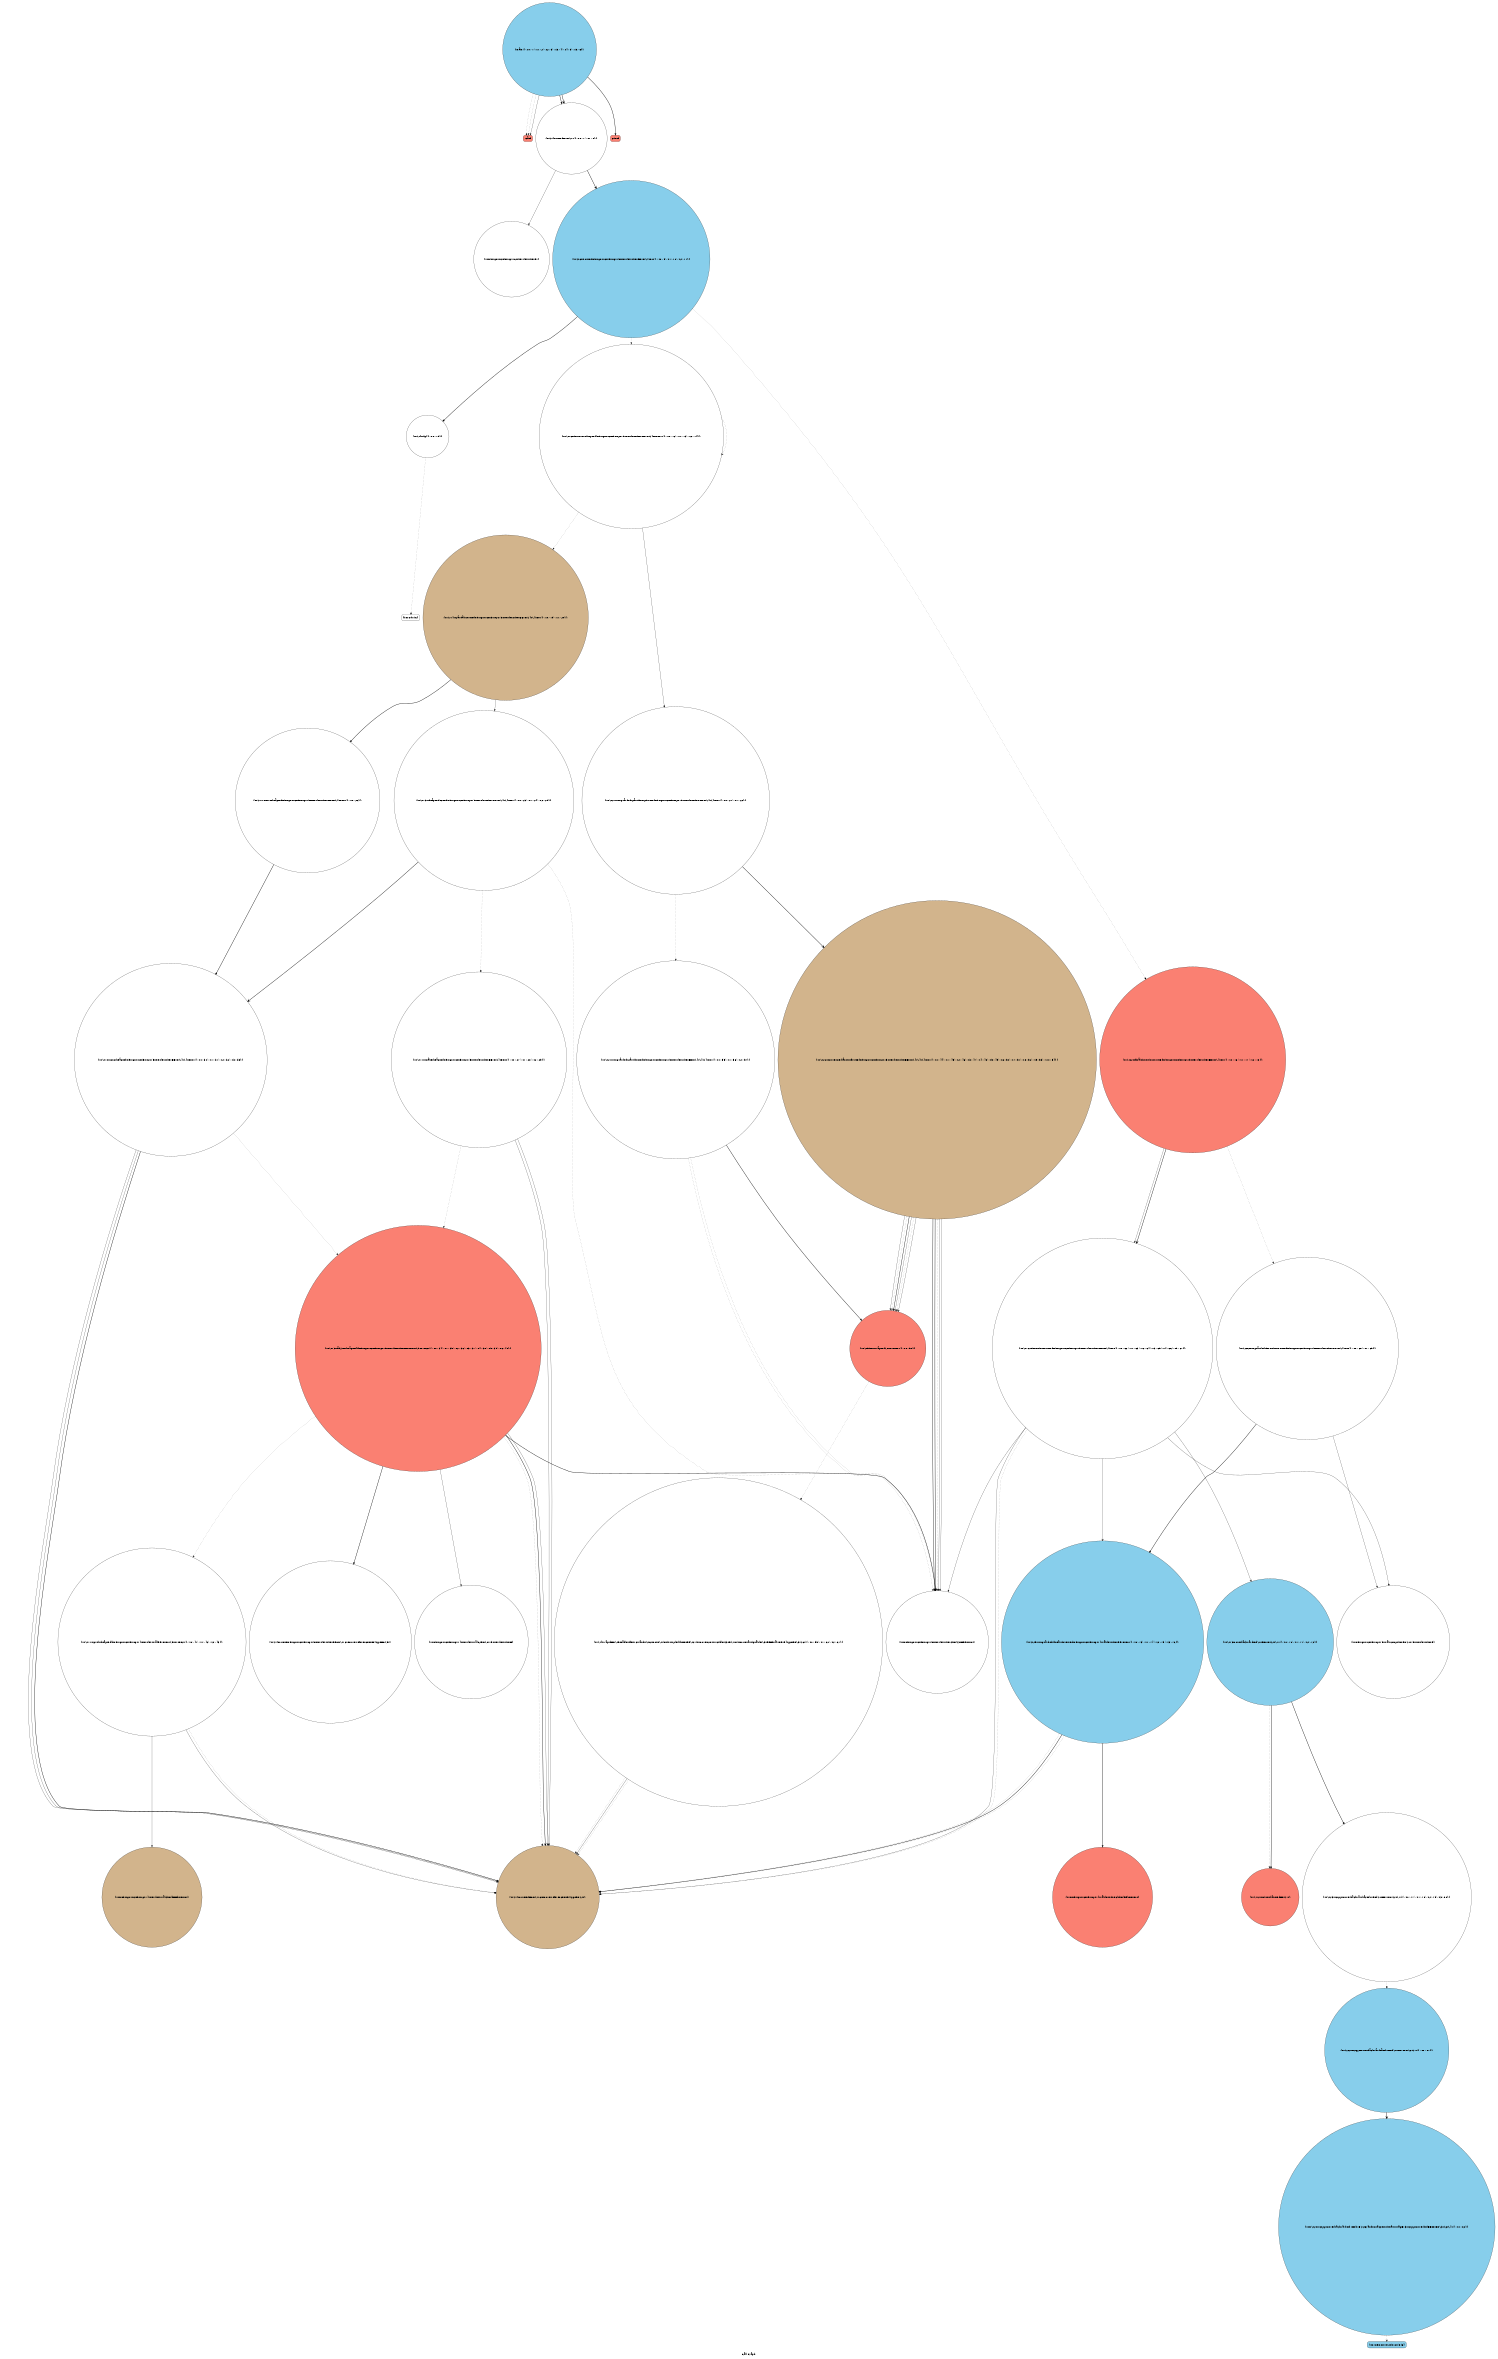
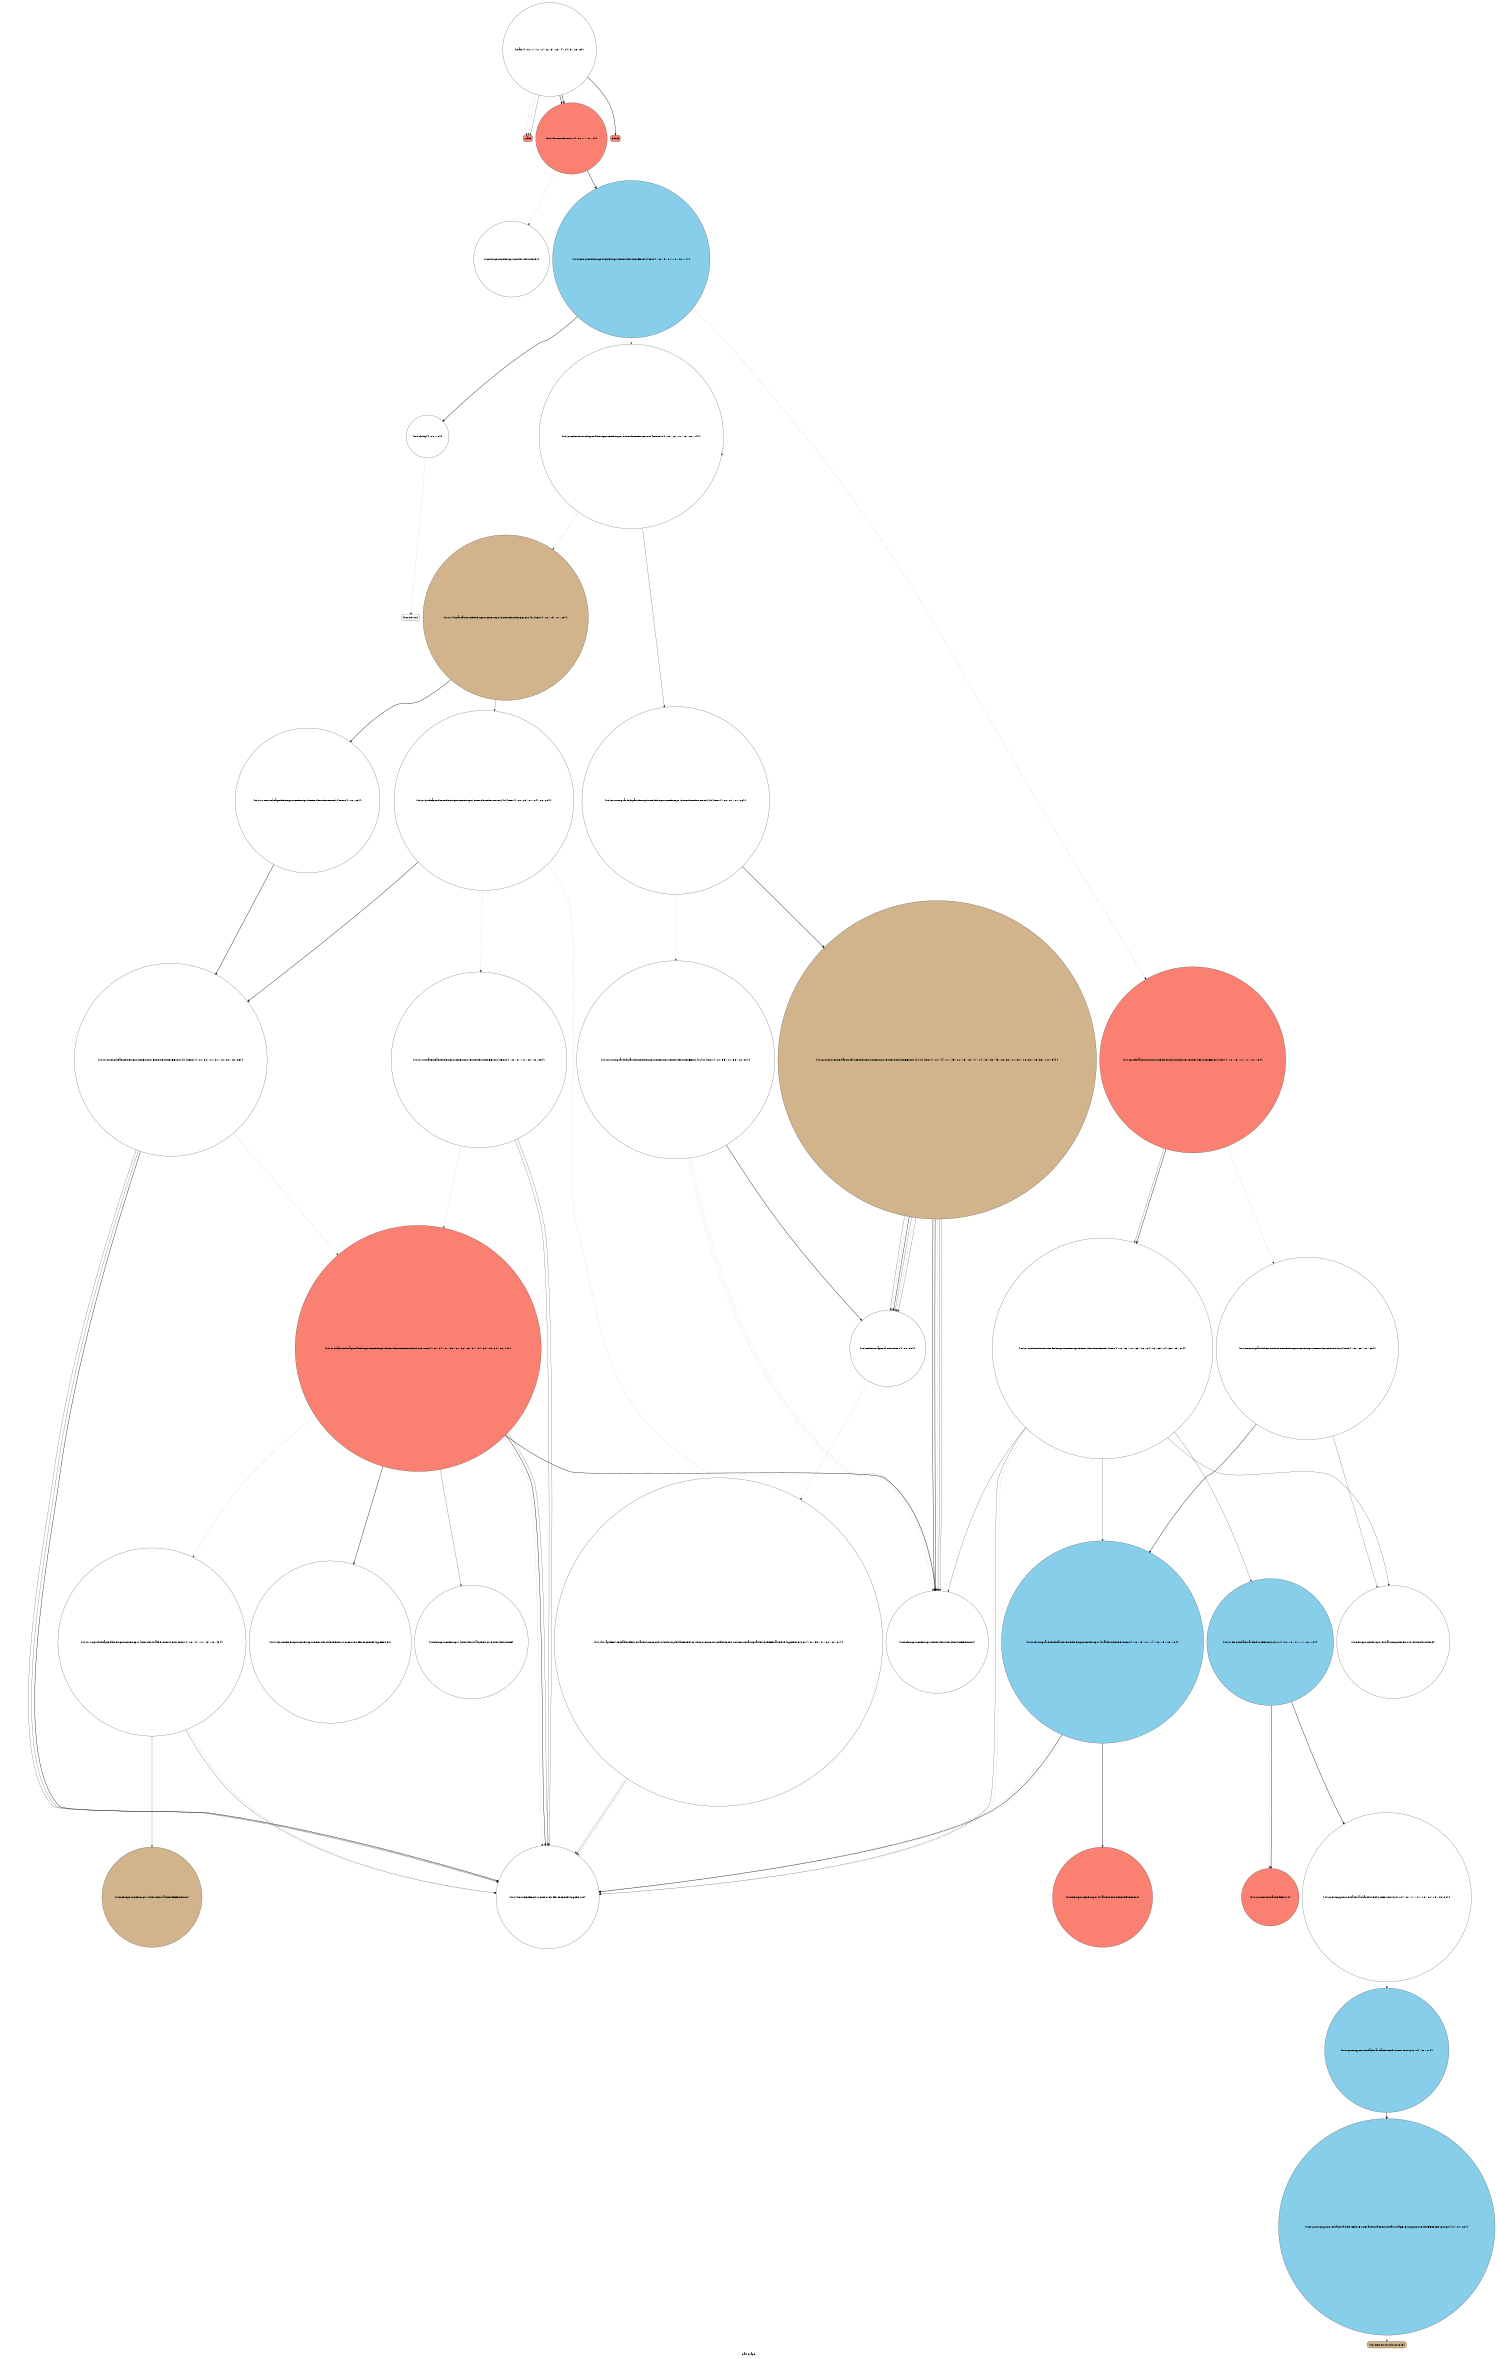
  digraph {
    label="Call Graph"
    node [fillcolor=white shape=circle style=filled]
    edge [arrowhead=normal color=black style=dotted tailport=s0]
-   n1 [fillcolor=skyblue label="{main|{<s0>1|<s1>2|<s2>3|<s3>4|<s4>5|<s5>6}}"]
+   n1 [label="{main|{<s0>1|<s1>2|<s2>3|<s3>4|<s4>5|<s5>6}}"]
    n2 [fillcolor=salmon label="{scanf}" shape=Mrecord]
-   n3 [label="{_ZSt4sortIPdEvT_S1_|{<s0>7|<s1>8}}"]
+   n3 [fillcolor=salmon label="{_ZSt4sortIPdEvT_S1_|{<s0>7|<s1>8}}"]
    n4 [fillcolor=salmon label="{printf}" shape=Mrecord]
    n5 [label="{_ZN9__gnu_cxx5__ops16__iter_less_iterEv}"]
    n6 [fillcolor=skyblue label="{_ZSt6__sortIPdN9__gnu_cxx5__ops15_Iter_less_iterEEvT_S4_T0_|{<s0>9|<s1>10|<s2>11}}"]
    n7 [label="{_ZSt4__lgl|{<s0>15}}"]
    n8 [label="{_ZSt16__introsort_loopIPdlN9__gnu_cxx5__ops15_Iter_less_iterEEvT_S4_T0_T1_|{<s0>12|<s1>13|<s2>14}}"]
    n9 [fillcolor=salmon label="{_ZSt22__final_insertion_sortIPdN9__gnu_cxx5__ops15_Iter_less_iterEEvT_S4_T0_|{<s0>16|<s1>17|<s2>18}}"]
    n10 [label="{llvm.ctlz.i64}" shape=Mrecord]
    n11 [fillcolor=salmon label="{_ZSt12__miter_baseIPdET_S1_}"]
    n12 [label="{_ZNK9__gnu_cxx5__ops15_Iter_less_iterclIPdS3_EEbT_T0_}"]
    n13 [fillcolor=tan label="{_ZNK9__gnu_cxx5__ops14_Iter_less_valclIPddEEbT_RT0_}"]
    n14 [fillcolor=tan label="{_ZSt14__partial_sortIPdN9__gnu_cxx5__ops15_Iter_less_iterEEvT_S4_S4_T0_|{<s0>19|<s1>20}}"]
    n15 [label="{_ZSt27__unguarded_partition_pivotIPdN9__gnu_cxx5__ops15_Iter_less_iterEET_S4_S4_T0_|{<s0>21|<s1>22}}"]
    n16 [label="{_ZSt26__unguarded_insertion_sortIPdN9__gnu_cxx5__ops15_Iter_less_iterEEvT_S4_T0_|{<s0>68|<s1>69}}"]
    n17 [label="{_ZSt16__insertion_sortIPdN9__gnu_cxx5__ops15_Iter_less_iterEEvT_S4_T0_|{<s0>62|<s1>63|<s2>64|<s3>65|<s4>66|<s5>67}}"]
    n18 [label="{_ZN9__gnu_cxx5__ops15__val_comp_iterENS0_15_Iter_less_iterE}"]
    n19 [fillcolor=skyblue label="{_ZSt25__unguarded_linear_insertIPdN9__gnu_cxx5__ops14_Val_less_iterEEvT_T0_|{<s0>73|<s1>74|<s2>75|<s3>76}}"]
-   n20 [fillcolor=tan label="{_ZSt4moveIRdEONSt16remove_referenceIT_E4typeEOS2_}"]
+   n20 [label="{_ZSt4moveIRdEONSt16remove_referenceIT_E4typeEOS2_}"]
    n21 [fillcolor=salmon label="{_ZNK9__gnu_cxx5__ops14_Val_less_iterclIdPdEEbRT_T0_}"]
    n22 [label="{_ZSt13__heap_selectIPdN9__gnu_cxx5__ops15_Iter_less_iterEEvT_S4_S4_T0_|{<s0>23|<s1>24|<s2>25}}"]
    n23 [label="{_ZSt11__sort_heapIPdN9__gnu_cxx5__ops15_Iter_less_iterEEvT_S4_RT0_|{<s0>26}}"]
    n24 [label="{_ZSt11__make_heapIPdN9__gnu_cxx5__ops15_Iter_less_iterEEvT_S4_RT0_|{<s0>27|<s1>28|<s2>29}}"]
    n25 [label="{_ZSt10__pop_heapIPdN9__gnu_cxx5__ops15_Iter_less_iterEEvT_S4_S4_RT0_|{<s0>30|<s1>31|<s2>32|<s3>33}}"]
    n26 [fillcolor=salmon label="{_ZSt13__adjust_heapIPdldN9__gnu_cxx5__ops15_Iter_less_iterEEvT_T0_S5_T1_T2_|{<s0>34|<s1>35|<s2>36|<s3>37|<s4>38|<s5>39|<s6>40}}"]
    n27 [label="{_ZSt21__unguarded_partitionIPdN9__gnu_cxx5__ops15_Iter_less_iterEET_S4_S4_S4_T0_|{<s0>55|<s1>56|<s2>57}}"]
-   n28 [fillcolor=salmon label="{_ZSt9iter_swapIPdS0_EvT_T0_|{<s0>58}}"]
+   n28 [label="{_ZSt9iter_swapIPdS0_EvT_T0_|{<s0>58}}"]
    n29 [label="{_ZSt4swapIdENSt9enable_ifIXsr6__and_ISt6__not_ISt15__is_tuple_likeIT_EESt21is_move_constructibleIS3_ESt18is_move_assignableIS3_EEE5valueEvE4typeERS3_SC_|{<s0>59|<s1>60|<s2>61}}"]
    n30 [fillcolor=tan label="{_ZSt22__move_median_to_firstIPdN9__gnu_cxx5__ops15_Iter_less_iterEEvT_S4_S4_S4_T0_|{<s0>44|<s1>45|<s2>46|<s3>47|<s4>48|<s5>49|<s6>50|<s7>51|<s8>52|<s9>53|<s10>54}}"]
    n31 [fillcolor=skyblue label="{_ZSt13move_backwardIPdS0_ET0_T_S2_S1_|{<s0>70|<s1>71|<s2>72}}"]
    n32 [label="{_ZSt4moveIRN9__gnu_cxx5__ops15_Iter_less_iterEEONSt16remove_referenceIT_E4typeEOS5_}"]
    n33 [label="{_ZSt11__push_heapIPdldN9__gnu_cxx5__ops14_Iter_less_valEEvT_T0_S5_T1_RT2_|{<s0>41|<s1>42|<s2>43}}"]
    n34 [label="{_ZN9__gnu_cxx5__ops14_Iter_less_valC2ENS0_15_Iter_less_iterE}"]
-   n35 [fillcolor=skyblue label="{llvm.memmove.p0i8.p0i8.i64}" shape=Mrecord]
+   n35 [fillcolor=tan label="{llvm.memmove.p0i8.p0i8.i64}" shape=Mrecord]
    n36 [label="{_ZSt23__copy_move_backward_a2ILb1EPdS0_ET1_T0_S2_S1_|{<s0>77|<s1>78|<s2>79|<s3>80}}"]
    n37 [fillcolor=skyblue label="{_ZSt22__copy_move_backward_aILb1EPdS0_ET1_T0_S2_S1_|{<s0>81}}"]
    n38 [fillcolor=skyblue label="{_ZNSt20__copy_move_backwardILb1ELb1ESt26random_access_iterator_tagE13__copy_move_bIdEEPT_PKS3_S6_S4_|{<s0>82}}"]
    n1 -> n2 [arrowhead=diamond]
    n1 -> n2 [tailport=s1]
    n1 -> n2 [style=solid tailport=s2]
    n1 -> n3 [style=bold tailport=s3]
    n1 -> n3 [arrowhead=vee style=bold tailport=s4]
    n1 -> n4 [style=bold tailport=s5]
-   n3 -> n5 [style=solid]
+   n3 -> n5
    n3 -> n6 [arrowhead=vee style=bold tailport=s1]
    n6 -> n7 [arrowhead=diamond style=bold]
    n6 -> n8 [tailport=s1]
    n6 -> n9 [arrowhead=diamond tailport=s2]
    n7 -> n10 [arrowhead=diamond]
    n8 -> n8 [arrowhead=vee tailport=s2]
    n8 -> n14
    n8 -> n15 [arrowhead=diamond style=solid tailport=s1]
    n9 -> n16 [tailport=s1]
    n9 -> n17 [arrowhead=vee style=solid]
    n9 -> n17 [arrowhead=vee style=bold tailport=s2]
    n14 -> n22 [style=solid]
    n14 -> n23 [style=bold tailport=s1]
    n15 -> n27 [tailport=s1]
    n15 -> n30 [arrowhead=vee style=bold]
    n16 -> n18 [style=solid]
    n16 -> n19 [arrowhead=diamond style=bold tailport=s1]
    n17 -> n12 [style=solid]
    n17 -> n18 [arrowhead=diamond style=solid tailport=s4]
    n17 -> n19 [arrowhead=vee style=solid tailport=s5]
    n17 -> n20 [arrowhead=diamond style=solid tailport=s1]
    n17 -> n20 [tailport=s3]
    n17 -> n31 [arrowhead=vee style=solid tailport=s2]
    n19 -> n20 [arrowhead=diamond]
    n19 -> n20 [arrowhead=diamond style=bold tailport=s2]
    n19 -> n20 [tailport=s3]
    n19 -> n21 [style=bold tailport=s1]
    n22 -> n12 [tailport=s1]
    n22 -> n24 [arrowhead=diamond]
    n22 -> n25 [arrowhead=vee style=bold tailport=s2]
    n23 -> n25 [arrowhead=diamond style=bold]
    n24 -> n20 [style=solid]
    n24 -> n20 [style=solid tailport=s1]
    n24 -> n26 [tailport=s2]
    n25 -> n20 [arrowhead=vee style=solid]
    n25 -> n20 [style=solid tailport=s1]
    n25 -> n20 [style=bold tailport=s2]
    n25 -> n26 [arrowhead=vee tailport=s3]
    n26 -> n12 [arrowhead=vee style=bold]
    n26 -> n20 [arrowhead=diamond tailport=s1]
    n26 -> n20 [arrowhead=vee style=bold tailport=s2]
    n26 -> n20 [arrowhead=vee style=solid tailport=s5]
    n26 -> n32 [style=bold tailport=s3]
    n26 -> n33 [arrowhead=vee tailport=s6]
    n26 -> n34 [arrowhead=vee style=solid tailport=s4]
    n27 -> n12 [arrowhead=vee]
    n27 -> n12 [arrowhead=vee tailport=s1]
    n27 -> n28 [style=bold tailport=s2]
    n28 -> n29 [arrowhead=diamond]
    n29 -> n20
    n29 -> n20 [style=solid tailport=s1]
    n29 -> n20 [arrowhead=vee tailport=s2]
    n30 -> n12 [arrowhead=vee style=bold]
    n30 -> n12 [arrowhead=diamond style=bold tailport=s1]
    n30 -> n12 [tailport=s3]
    n30 -> n12 [arrowhead=diamond style=solid tailport=s6]
    n30 -> n12 [arrowhead=diamond style=solid tailport=s8]
    n30 -> n28 [style=solid tailport=s2]
    n30 -> n28 [tailport=s4]
    n30 -> n28 [style=bold tailport=s5]
    n30 -> n28 [arrowhead=vee style=solid tailport=s7]
    n30 -> n28 [arrowhead=diamond tailport=s9]
    n30 -> n28 [arrowhead=vee style=solid tailport=s10]
    n31 -> n11
    n31 -> n11 [arrowhead=diamond style=bold tailport=s1]
    n31 -> n36 [arrowhead=diamond style=bold tailport=s2]
    n33 -> n13 [style=solid]
    n33 -> n20 [arrowhead=diamond style=solid tailport=s1]
    n33 -> n20 [arrowhead=diamond tailport=s2]
    n36 -> n37 [arrowhead=diamond tailport=s3]
    n37 -> n38 [arrowhead=vee style=bold]
    n38 -> n35 [arrowhead=vee]
  }
